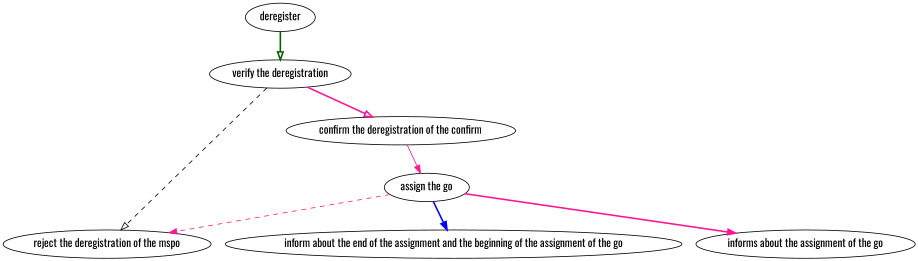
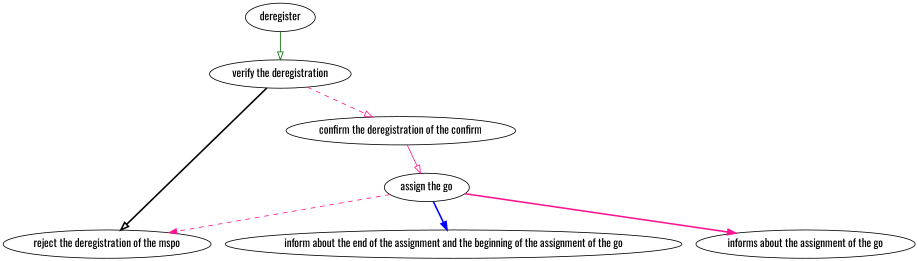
  strict digraph {
    fontname=Oswald
    node [fontname=Oswald]
    edge [arrowhead=normal attrs="{'type': 'flow', 'label': 'flow'}" color=deeppink fontname=Oswald style=bold]
    deregister [attrs="{'type': 'Activity', 'label': 'deregister'}"]
    "verify the deregistration" [attrs="{'type': 'Activity', 'label': 'verify the deregistration'}"]
    "reject the deregistration of the mspo" [attrs="{'type': 'Activity', 'label': 'reject the deregistration of the mspo'}"]
    n4 [attrs="{'type': 'Activity', 'label': 'confirm the deregistration of the mspo'}" label="confirm the deregistration of the confirm"]
    "assign the go" [attrs="{'type': 'Activity', 'label': 'assign the go'}"]
    "inform about the end of the assignment and the beginning of the assignment of the go" [attrs="{'type': 'Activity', 'label': 'inform about the end of the assignment and the beginning of the assignment of the go'}"]
    "informs about the assignment of the go" [attrs="{'type': 'Activity', 'label': 'informs about the assignment of the go'}"]
-   deregister -> "verify the deregistration" [arrowhead=onormal color=darkgreen]
-   "verify the deregistration" -> "reject the deregistration of the mspo" [arrowhead=onormal color=black style=dashed]
-   "verify the deregistration" -> n4 [arrowhead=onormal]
-   n4 -> "assign the go" [style=solid]
+   deregister -> "verify the deregistration" [arrowhead=onormal color=darkgreen style=solid]
+   "verify the deregistration" -> "reject the deregistration of the mspo" [arrowhead=onormal color=black]
+   "verify the deregistration" -> n4 [arrowhead=onormal style=dashed]
+   n4 -> "assign the go" [arrowhead=onormal style=solid]
    "assign the go" -> "reject the deregistration of the mspo" [style=dashed]
    "assign the go" -> "inform about the end of the assignment and the beginning of the assignment of the go" [color=blue]
    "assign the go" -> "informs about the assignment of the go"
  }
